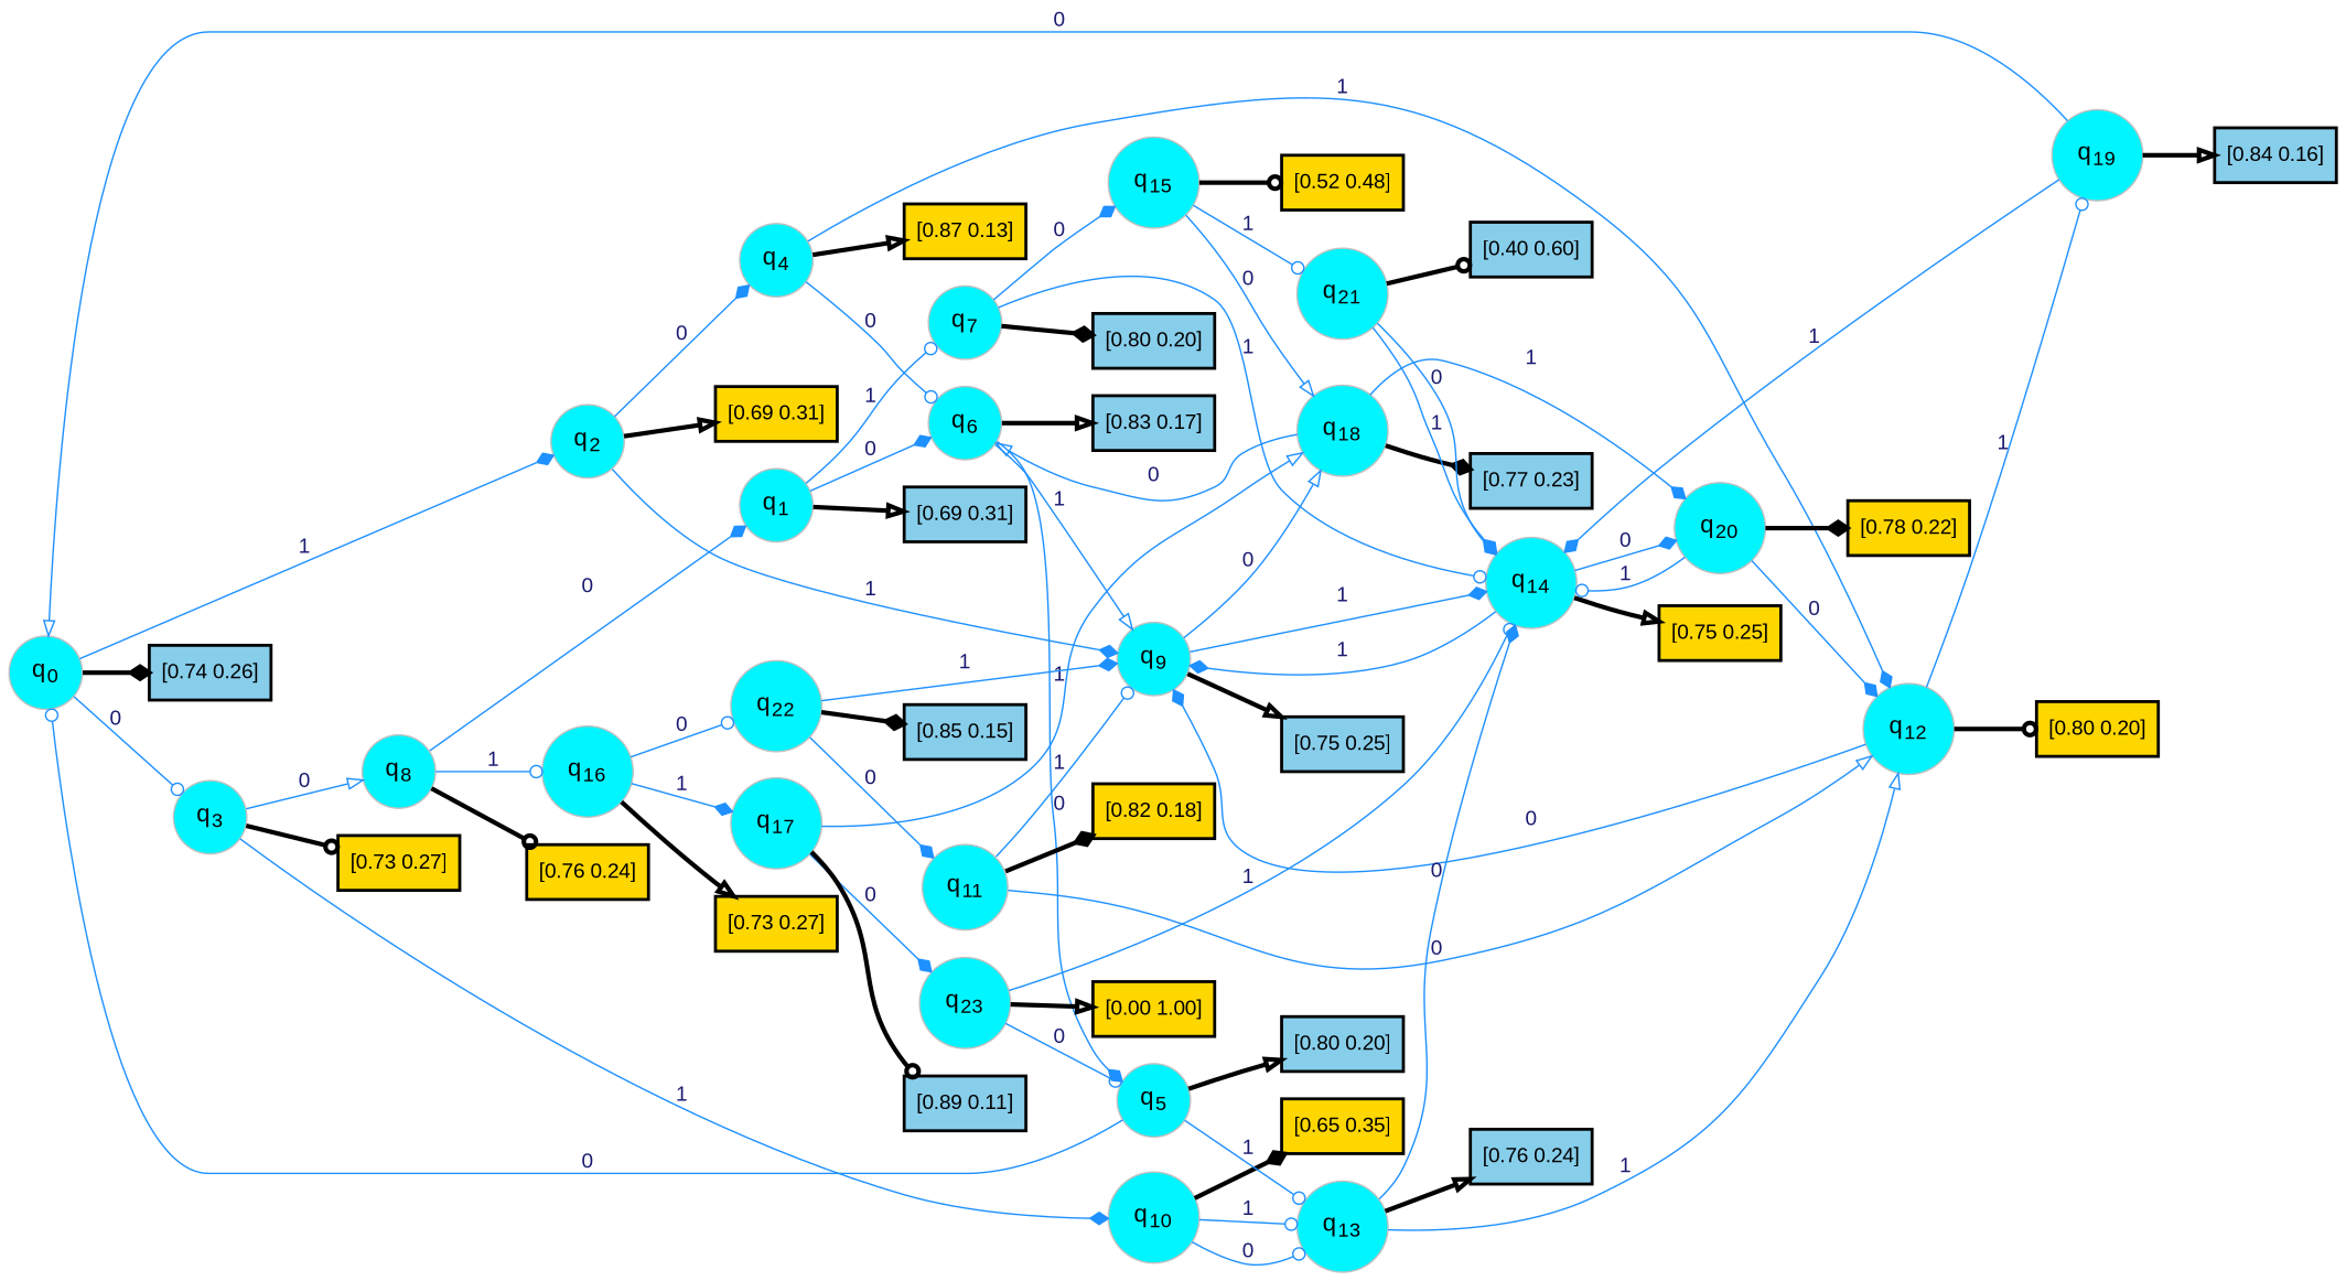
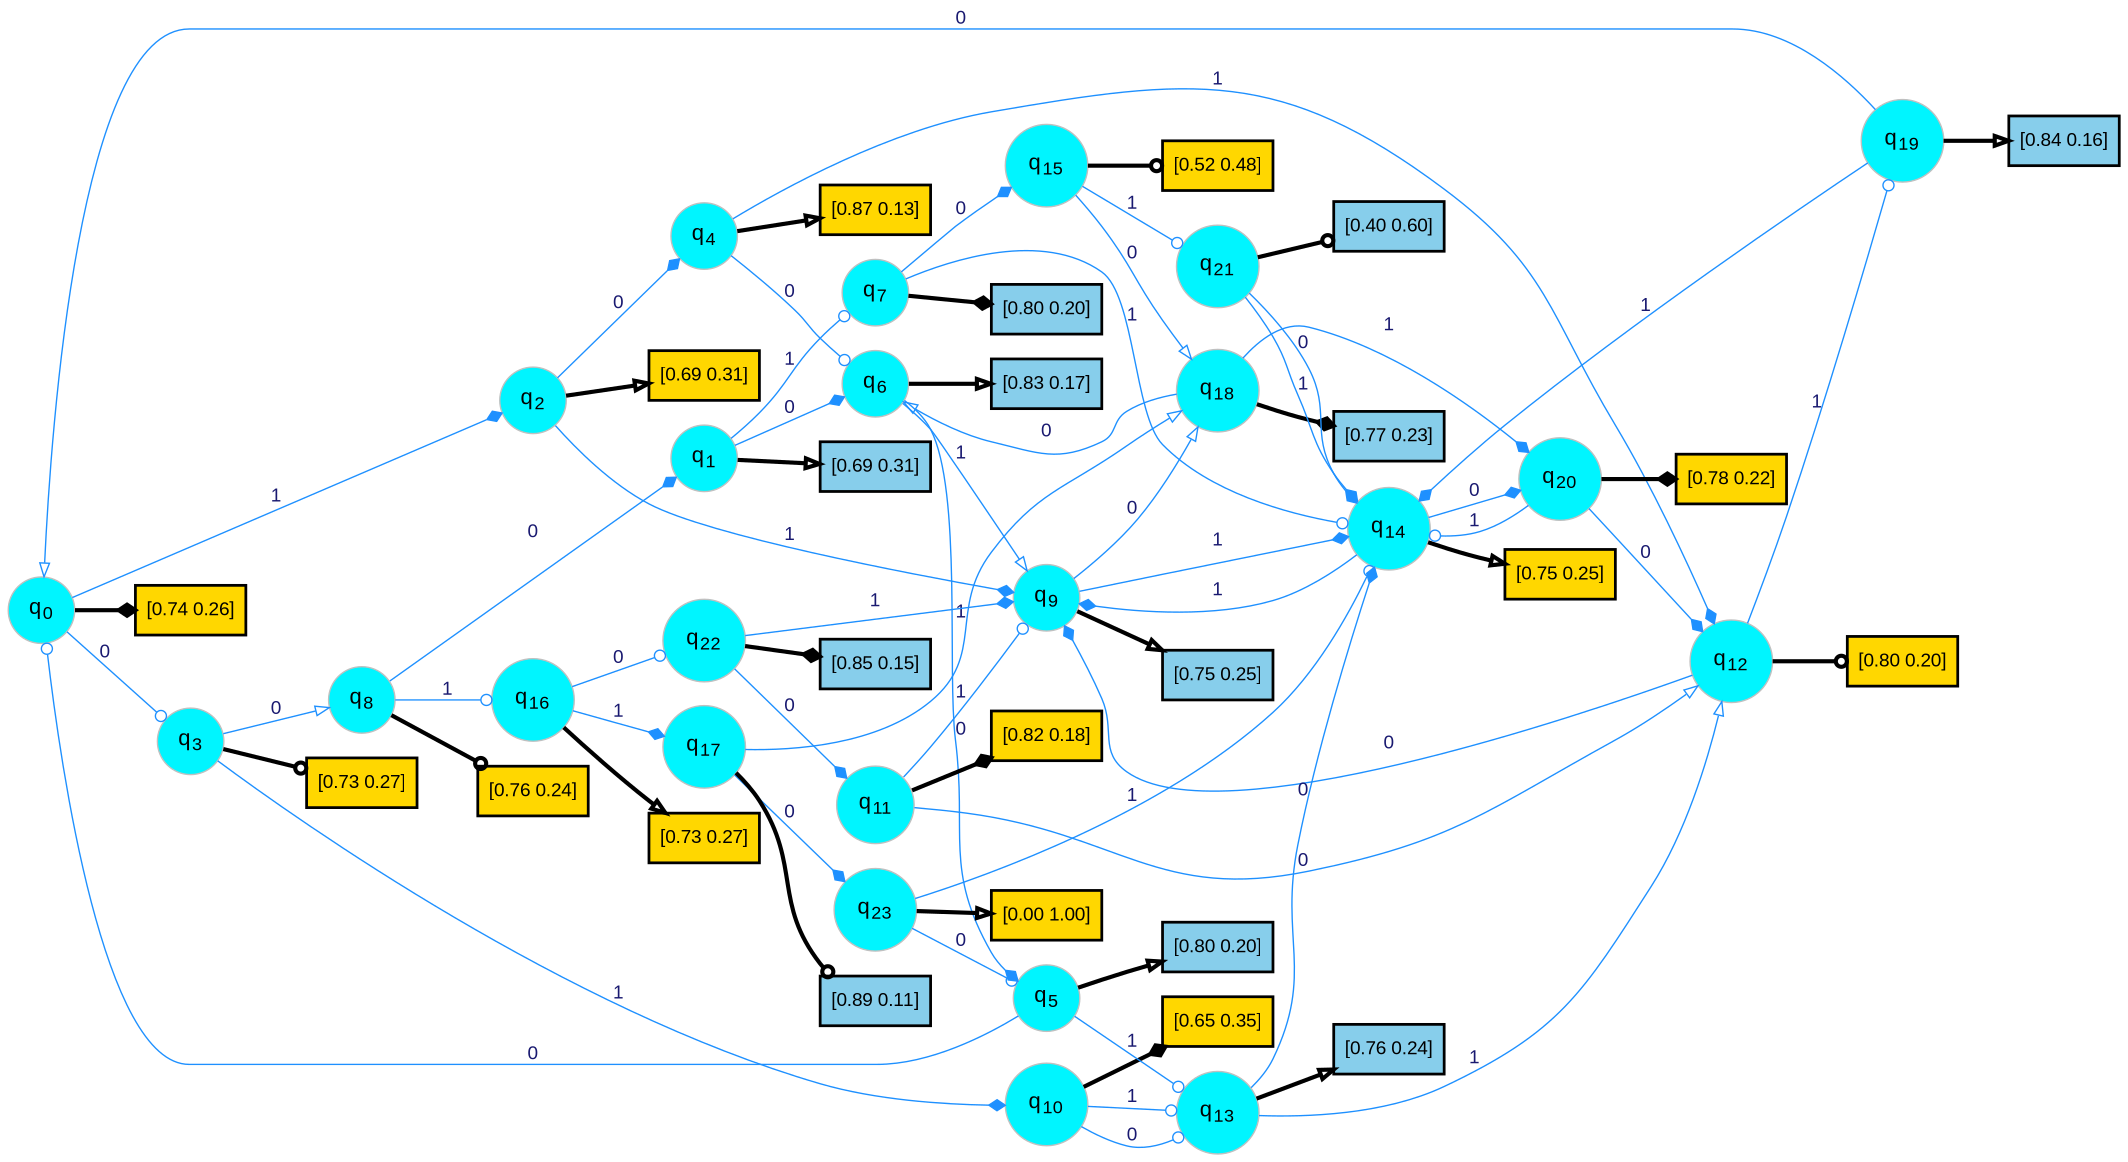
  digraph {
    fontname="Liberation Sans"
    rankdir=LR
    node [color=gray fillcolor=turquoise1 fontcolor=black fontname="Liberation Sans" fontsize=16 fontweight=bold shape=circle style=filled]
    edge [arrowhead=diamond arrowsize=1 color=dodgerblue1 fontcolor=midnightblue fontname="Liberation Sans" fontweight=bold penwidth=1 style=solid weight=20]
    n1 [label=<q<SUB>0</SUB>>]
    n2 [label=<q<SUB>2</SUB>>]
    n3 [label=<q<SUB>3</SUB>>]
-   n4 [color=black fillcolor=skyblue fontsize=14 label="[0.74 0.26]" penwidth=2 shape=box]
+   n4 [color=black fillcolor=gold fontsize=14 label="[0.74 0.26]" penwidth=2 shape=box]
    n5 [label=<q<SUB>4</SUB>>]
    n6 [label=<q<SUB>9</SUB>>]
    n7 [color=black fillcolor=gold fontsize=14 label="[0.69 0.31]" penwidth=2 shape=box]
    n8 [label=<q<SUB>8</SUB>>]
    n9 [label=<q<SUB>10</SUB>>]
    n10 [color=black fillcolor=gold fontsize=14 label="[0.73 0.27]" penwidth=2 shape=box]
    n11 [label=<q<SUB>1</SUB>>]
    n12 [label=<q<SUB>6</SUB>>]
    n13 [label=<q<SUB>7</SUB>>]
    n14 [color=black fillcolor=skyblue fontsize=14 label="[0.69 0.31]" penwidth=2 shape=box]
    n15 [label=<q<SUB>5</SUB>>]
    n16 [color=black fillcolor=skyblue fontsize=14 label="[0.83 0.17]" penwidth=2 shape=box]
    n17 [label=<q<SUB>14</SUB>>]
    n18 [label=<q<SUB>15</SUB>>]
    n19 [color=black fillcolor=skyblue fontsize=14 label="[0.80 0.20]" penwidth=2 shape=box]
    n20 [label=<q<SUB>12</SUB>>]
    n21 [color=black fillcolor=gold fontsize=14 label="[0.87 0.13]" penwidth=2 shape=box]
    n22 [label=<q<SUB>18</SUB>>]
    n23 [color=black fillcolor=skyblue fontsize=14 label="[0.75 0.25]" penwidth=2 shape=box]
    n24 [label=<q<SUB>16</SUB>>]
    n25 [color=black fillcolor=gold fontsize=14 label="[0.76 0.24]" penwidth=2 shape=box]
    n26 [label=<q<SUB>13</SUB>>]
    n27 [color=black fillcolor=gold fontsize=14 label="[0.65 0.35]" penwidth=2 shape=box]
    n28 [label=<q<SUB>19</SUB>>]
    n29 [color=black fillcolor=gold fontsize=14 label="[0.80 0.20]" penwidth=2 shape=box]
    n30 [color=black fillcolor=skyblue fontsize=14 label="[0.80 0.20]" penwidth=2 shape=box]
    n31 [color=black fillcolor=skyblue fontsize=14 label="[0.76 0.24]" penwidth=2 shape=box]
    n32 [label=<q<SUB>20</SUB>>]
    n33 [color=black fillcolor=gold fontsize=14 label="[0.75 0.25]" penwidth=2 shape=box]
    n34 [label=<q<SUB>21</SUB>>]
    n35 [color=black fillcolor=gold fontsize=14 label="[0.52 0.48]" penwidth=2 shape=box]
    n36 [label=<q<SUB>17</SUB>>]
    n37 [label=<q<SUB>22</SUB>>]
    n38 [color=black fillcolor=gold fontsize=14 label="[0.73 0.27]" penwidth=2 shape=box]
    n39 [color=black fillcolor=skyblue fontsize=14 label="[0.77 0.23]" penwidth=2 shape=box]
    n40 [label=<q<SUB>11</SUB>>]
    n41 [color=black fillcolor=gold fontsize=14 label="[0.82 0.18]" penwidth=2 shape=box]
    n42 [color=black fillcolor=skyblue fontsize=14 label="[0.84 0.16]" penwidth=2 shape=box]
    n43 [color=black fillcolor=gold fontsize=14 label="[0.78 0.22]" penwidth=2 shape=box]
    n44 [color=black fillcolor=skyblue fontsize=14 label="[0.40 0.60]" penwidth=2 shape=box]
    n45 [label=<q<SUB>23</SUB>>]
    n46 [color=black fillcolor=skyblue fontsize=14 label="[0.89 0.11]" penwidth=2 shape=box]
    n47 [color=black fillcolor=skyblue fontsize=14 label="[0.85 0.15]" penwidth=2 shape=box]
    n48 [color=black fillcolor=gold fontsize=14 label="[0.00 1.00]" penwidth=2 shape=box]
    n1 -> n2 [label=1]
    n1 -> n3 [arrowhead=odot label=0]
    n1 -> n4 [color=black penwidth=3]
    n2 -> n5 [label=0]
    n2 -> n6 [label=1]
    n2 -> n7 [arrowhead=onormal color=black penwidth=3]
    n3 -> n8 [arrowhead=onormal label=0]
    n3 -> n9 [label=1]
    n3 -> n10 [arrowhead=odot color=black penwidth=3]
    n5 -> n12 [arrowhead=odot label=0]
    n5 -> n20 [label=1]
    n5 -> n21 [arrowhead=onormal color=black penwidth=3]
    n6 -> n17 [label=1]
    n6 -> n22 [arrowhead=onormal label=0]
    n6 -> n23 [arrowhead=onormal color=black penwidth=3]
    n8 -> n11 [label=0]
    n8 -> n24 [arrowhead=odot label=1]
    n8 -> n25 [arrowhead=odot color=black penwidth=3]
    n9 -> n26 [arrowhead=odot label=0]
    n9 -> n26 [arrowhead=odot label=1]
    n9 -> n27 [color=black penwidth=3]
    n11 -> n12 [label=0]
    n11 -> n13 [arrowhead=odot label=1]
    n11 -> n14 [arrowhead=onormal color=black penwidth=3]
    n12 -> n6 [arrowhead=onormal label=1]
    n12 -> n15 [label=0]
    n12 -> n16 [arrowhead=onormal color=black penwidth=3]
    n13 -> n17 [arrowhead=odot label=1]
    n13 -> n18 [label=0]
    n13 -> n19 [color=black penwidth=3]
    n15 -> n1 [arrowhead=odot label=0]
    n15 -> n26 [arrowhead=odot label=1]
    n15 -> n30 [arrowhead=onormal color=black penwidth=3]
    n17 -> n6 [label=1]
    n17 -> n32 [label=0]
    n17 -> n33 [arrowhead=onormal color=black penwidth=3]
    n18 -> n22 [arrowhead=onormal label=0]
    n18 -> n34 [arrowhead=odot label=1]
    n18 -> n35 [arrowhead=odot color=black penwidth=3]
    n20 -> n6 [label=0]
    n20 -> n28 [arrowhead=odot label=1]
    n20 -> n29 [arrowhead=odot color=black penwidth=3]
    n22 -> n12 [arrowhead=onormal label=0]
    n22 -> n32 [label=1]
    n22 -> n39 [color=black penwidth=3]
    n24 -> n36 [label=1]
    n24 -> n37 [arrowhead=odot label=0]
    n24 -> n38 [arrowhead=onormal color=black penwidth=3]
    n26 -> n17 [label=0]
    n26 -> n20 [arrowhead=onormal label=1]
    n26 -> n31 [arrowhead=onormal color=black penwidth=3]
    n28 -> n1 [arrowhead=onormal label=0]
    n28 -> n17 [label=1]
    n28 -> n42 [arrowhead=onormal color=black penwidth=3]
    n32 -> n17 [arrowhead=odot label=1]
    n32 -> n20 [label=0]
    n32 -> n43 [color=black penwidth=3]
    n34 -> n17 [label=0]
    n34 -> n17 [label=1]
    n34 -> n44 [arrowhead=odot color=black penwidth=3]
    n36 -> n22 [arrowhead=onormal label=1]
    n36 -> n45 [label=0]
    n36 -> n46 [arrowhead=odot color=black penwidth=3]
    n37 -> n6 [label=1]
    n37 -> n40 [label=0]
    n37 -> n47 [color=black penwidth=3]
    n40 -> n6 [arrowhead=odot label=1]
    n40 -> n20 [arrowhead=onormal label=0]
    n40 -> n41 [color=black penwidth=3]
    n45 -> n15 [arrowhead=odot label=0]
    n45 -> n17 [arrowhead=odot label=1]
    n45 -> n48 [arrowhead=onormal color=black penwidth=3]
  }
